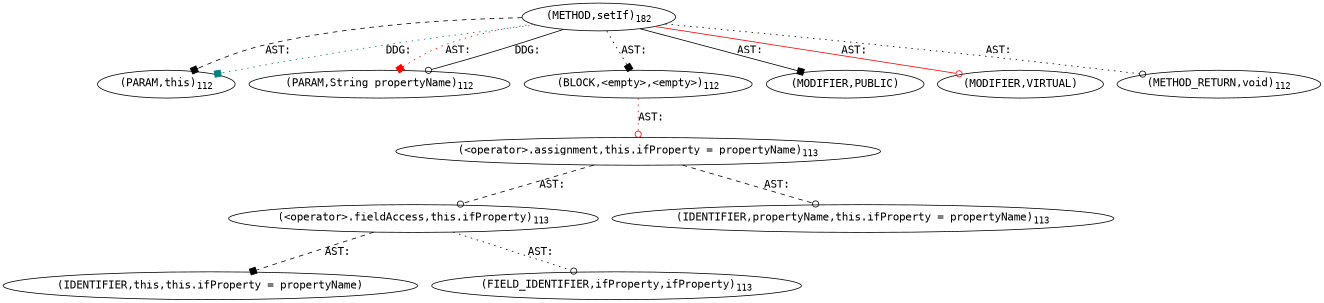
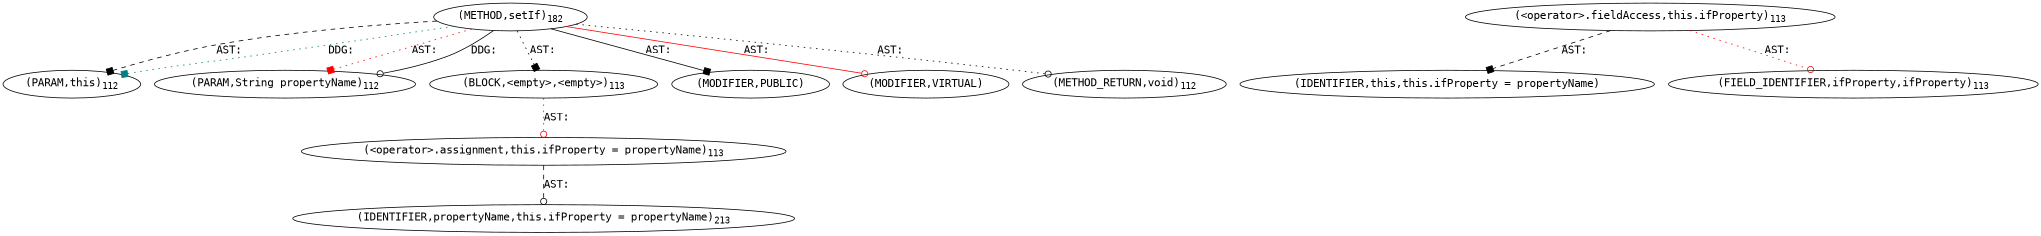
  digraph {
    fontname="DejaVu Sans Mono"
    node [fontname="DejaVu Sans Mono"]
    edge [arrowhead=odot color=black fontname="DejaVu Sans Mono" style=dotted]
    n1 [label=<(METHOD,setIf)<SUB>182</SUB>>]
    n2 [label=<(PARAM,this)<SUB>112</SUB>>]
    n3 [label=<(PARAM,String propertyName)<SUB>112</SUB>>]
-   n4 [label=<(BLOCK,&lt;empty&gt;,&lt;empty&gt;)<SUB>112</SUB>>]
+   n4 [label=<(BLOCK,&lt;empty&gt;,&lt;empty&gt;)<SUB>113</SUB>>]
    n5 [label=<(MODIFIER,PUBLIC)>]
    n6 [label=<(MODIFIER,VIRTUAL)>]
    n7 [label=<(METHOD_RETURN,void)<SUB>112</SUB>>]
    n8 [label=<(&lt;operator&gt;.assignment,this.ifProperty = propertyName)<SUB>113</SUB>>]
    n9 [label=<(&lt;operator&gt;.fieldAccess,this.ifProperty)<SUB>113</SUB>>]
-   n10 [label=<(IDENTIFIER,propertyName,this.ifProperty = propertyName)<SUB>113</SUB>>]
+   n10 [label=<(IDENTIFIER,propertyName,this.ifProperty = propertyName)<SUB>213</SUB>>]
    n11 [label=<(IDENTIFIER,this,this.ifProperty = propertyName)>]
    n12 [label=<(FIELD_IDENTIFIER,ifProperty,ifProperty)<SUB>113</SUB>>]
    n1 -> n2 [arrowhead=box label="AST: " style=dashed]
    n1 -> n2 [arrowhead=box color=teal label="DDG: "]
    n1 -> n3 [arrowhead=box color=red label="AST: "]
    n1 -> n3 [label="DDG: " style=solid]
    n1 -> n4 [arrowhead=box label="AST: "]
    n1 -> n5 [arrowhead=box label="AST: " style=solid]
    n1 -> n6 [color=red label="AST: " style=solid]
    n1 -> n7 [label="AST: "]
    n4 -> n8 [color=red label="AST: "]
-   n8 -> n9 [label="AST: " style=dashed]
    n8 -> n10 [label="AST: " style=dashed]
    n9 -> n11 [arrowhead=box label="AST: " style=dashed]
-   n9 -> n12 [label="AST: "]
+   n9 -> n12 [color=red label="AST: "]
  }
